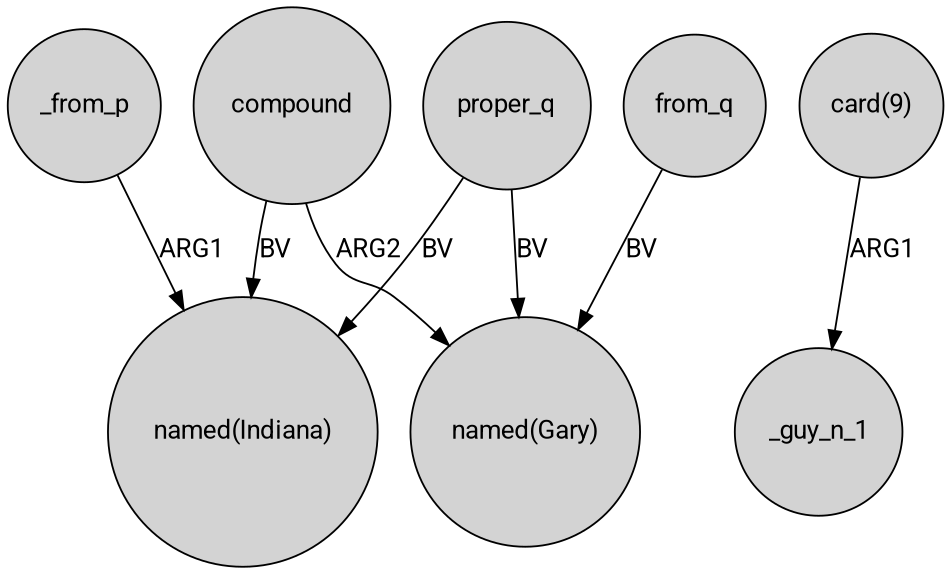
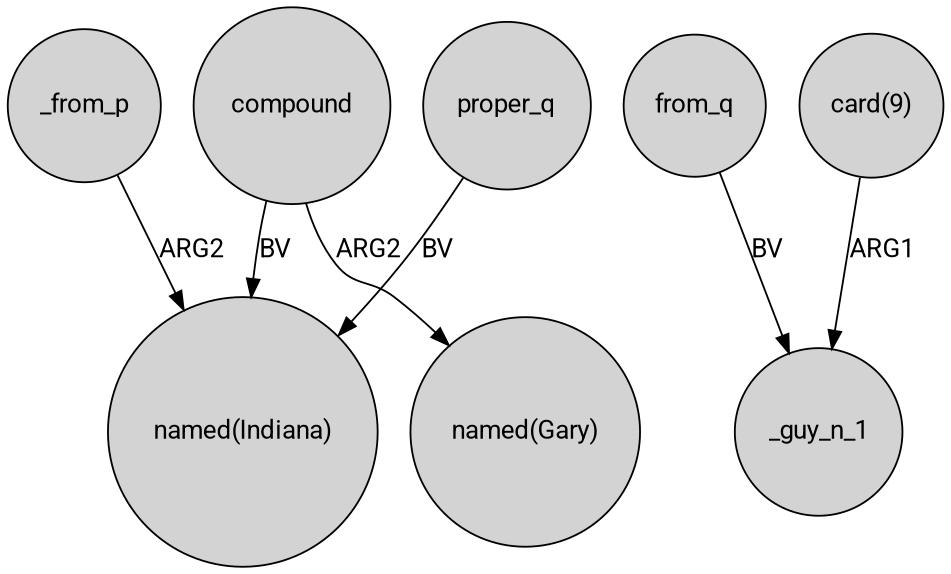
  digraph {
    fontname=Roboto
    node [fontname=Roboto shape=circle style=filled]
    edge [fontname=Roboto]
    compound
    "named(Indiana)"
    "named(Gary)"
    n4 [label="card(9)"]
    _guy_n_1
    proper_q
    n7 [label=from_q]
    _from_p
    compound -> "named(Indiana)" [label=BV]
    compound -> "named(Gary)" [label=ARG2]
    n4 -> _guy_n_1 [label=ARG1]
    proper_q -> "named(Indiana)" [label=BV]
-   proper_q -> "named(Gary)" [label=BV]
-   n7 -> "named(Gary)" [label=BV]
-   _from_p -> "named(Indiana)" [label=ARG1]
+   n7 -> _guy_n_1 [label=BV]
+   _from_p -> "named(Indiana)" [label=ARG2]
  }
